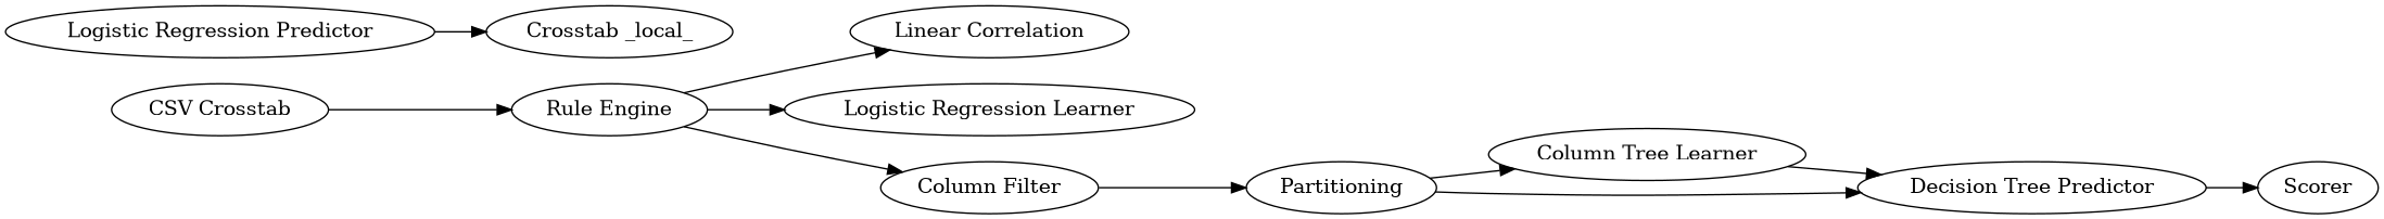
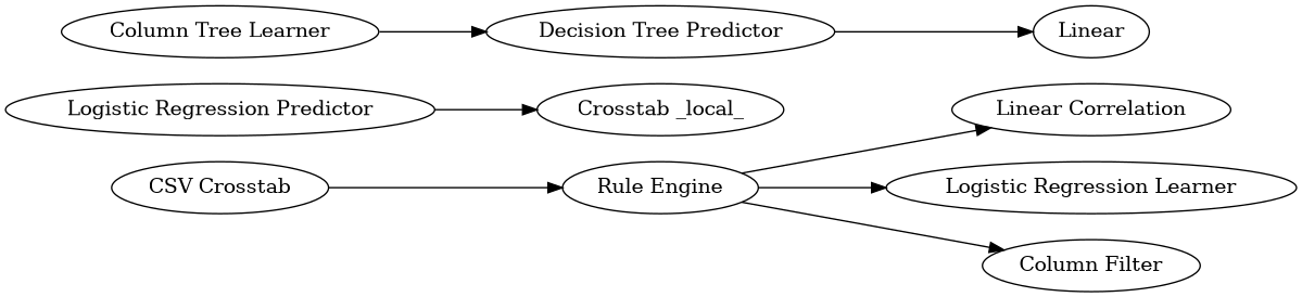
  digraph {
    rankdir=LR
    n1 [label="CSV Crosstab"]
    n2 [label="Rule Engine"]
    n3 [label="Linear Correlation"]
    n4 [label="Logistic Regression Learner"]
    n5 [label="Column Filter"]
    n6 [label="Logistic Regression Predictor"]
    n7 [label="Crosstab _local_"]
-   n8 [label=Partitioning]
    n9 [label="Column Tree Learner"]
    n10 [label="Decision Tree Predictor"]
-   n11 [label=Scorer]
+   n11 [label=Linear]
    n1 -> n2
    n2 -> n3
    n2 -> n4
    n2 -> n5
-   n5 -> n8
    n6 -> n7
-   n8 -> n9
-   n8 -> n10
    n9 -> n10
    n10 -> n11
  }
